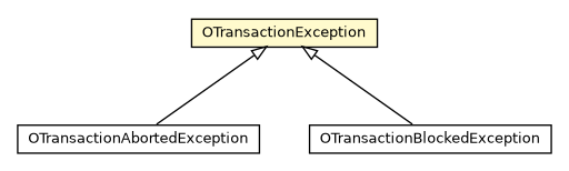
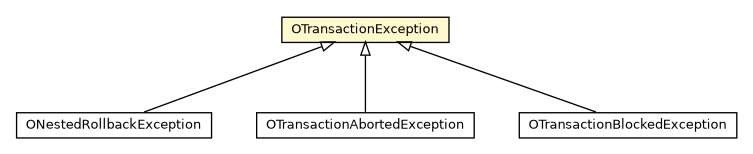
  digraph {
    fontname="DejaVu Sans"
    nodesep=0.25
    ranksep=0.5
    node [fontcolor=black fontname="DejaVu Sans" fontsize=10.0 shape=plaintext]
    edge [arrowtail=empty color=black dir=back fontname="DejaVu Sans" fontsize=10 headport=p labelfontname=Helvetica labelfontsize=10 tailport=p]
+   n1 [label=<<table title="com.orientechnologies.orient.core.storage.impl.local.paginated.atomicoperations.ONestedRollbackException" border="0" cellborder="1" cellspacing="0" cellpadding="2" port="p" href="../storage/impl/local/paginated/atomicoperations/ONestedRollbackException.html"> 		<tr><td><table border="0" cellspacing="0" cellpadding="1"> <tr><td align="center" balign="center"> ONestedRollbackException </td></tr> 		</table></td></tr> 		</table>>]
    n2 [label=<<table title="com.orientechnologies.orient.core.exception.OTransactionException" border="0" cellborder="1" cellspacing="0" cellpadding="2" port="p" bgcolor="lemonChiffon" href="./OTransactionException.html"> 		<tr><td><table border="0" cellspacing="0" cellpadding="1"> <tr><td align="center" balign="center"> OTransactionException </td></tr> 		</table></td></tr> 		</table>>]
    n3 [label=<<table title="com.orientechnologies.orient.core.exception.OTransactionAbortedException" border="0" cellborder="1" cellspacing="0" cellpadding="2" port="p" href="./OTransactionAbortedException.html"> 		<tr><td><table border="0" cellspacing="0" cellpadding="1"> <tr><td align="center" balign="center"> OTransactionAbortedException </td></tr> 		</table></td></tr> 		</table>>]
    n4 [label=<<table title="com.orientechnologies.orient.core.exception.OTransactionBlockedException" border="0" cellborder="1" cellspacing="0" cellpadding="2" port="p" href="./OTransactionBlockedException.html"> 		<tr><td><table border="0" cellspacing="0" cellpadding="1"> <tr><td align="center" balign="center"> OTransactionBlockedException </td></tr> 		</table></td></tr> 		</table>>]
+   n2 -> n1
    n2 -> n3
    n2 -> n4
  }
